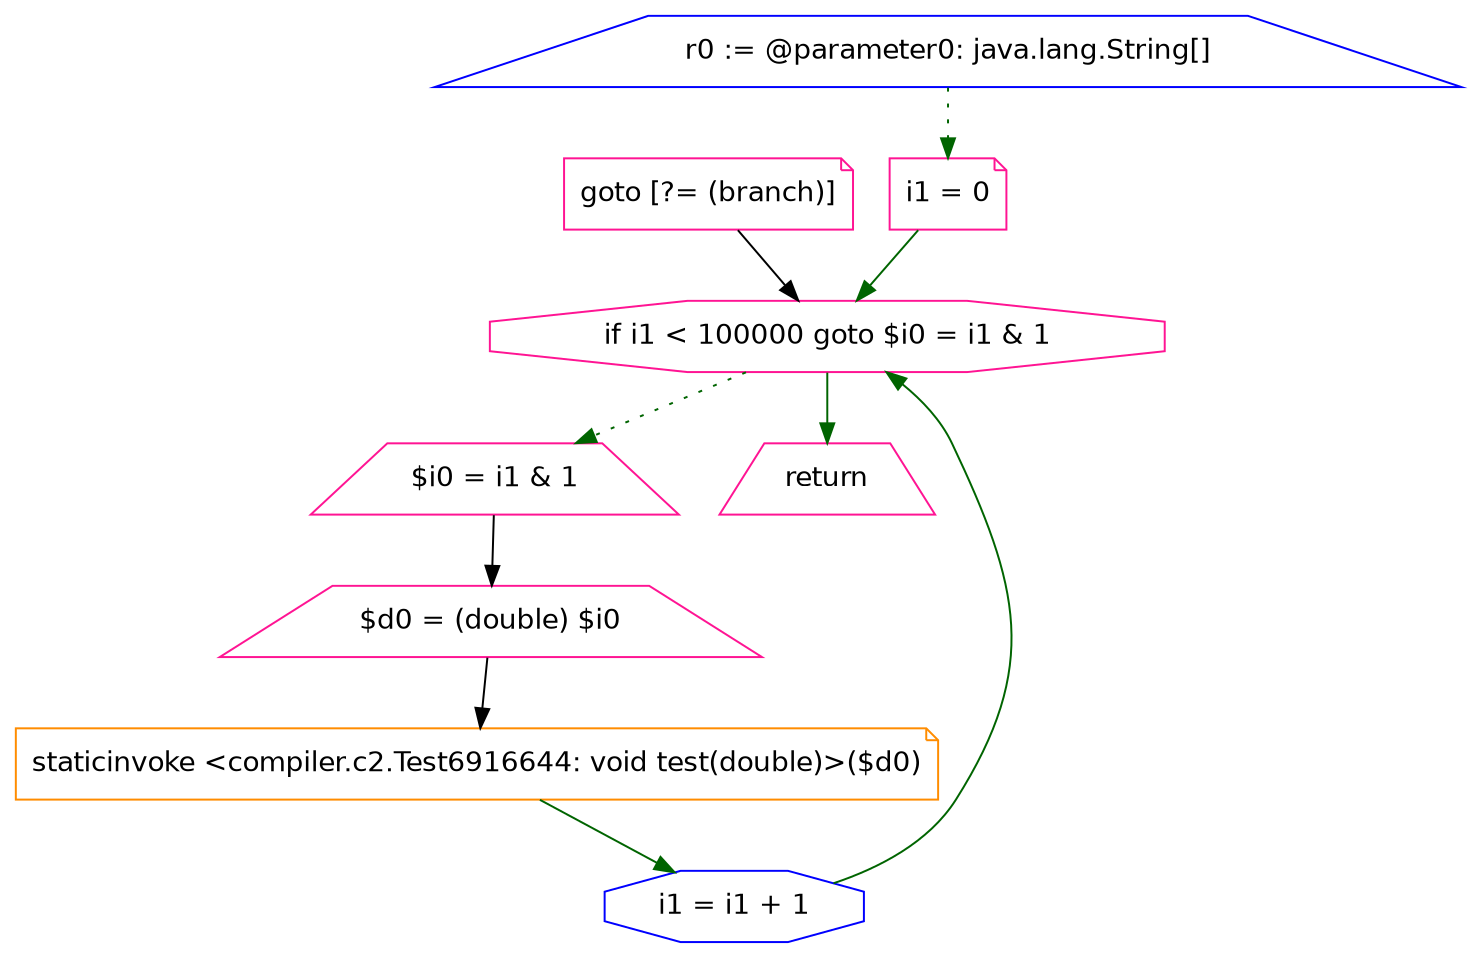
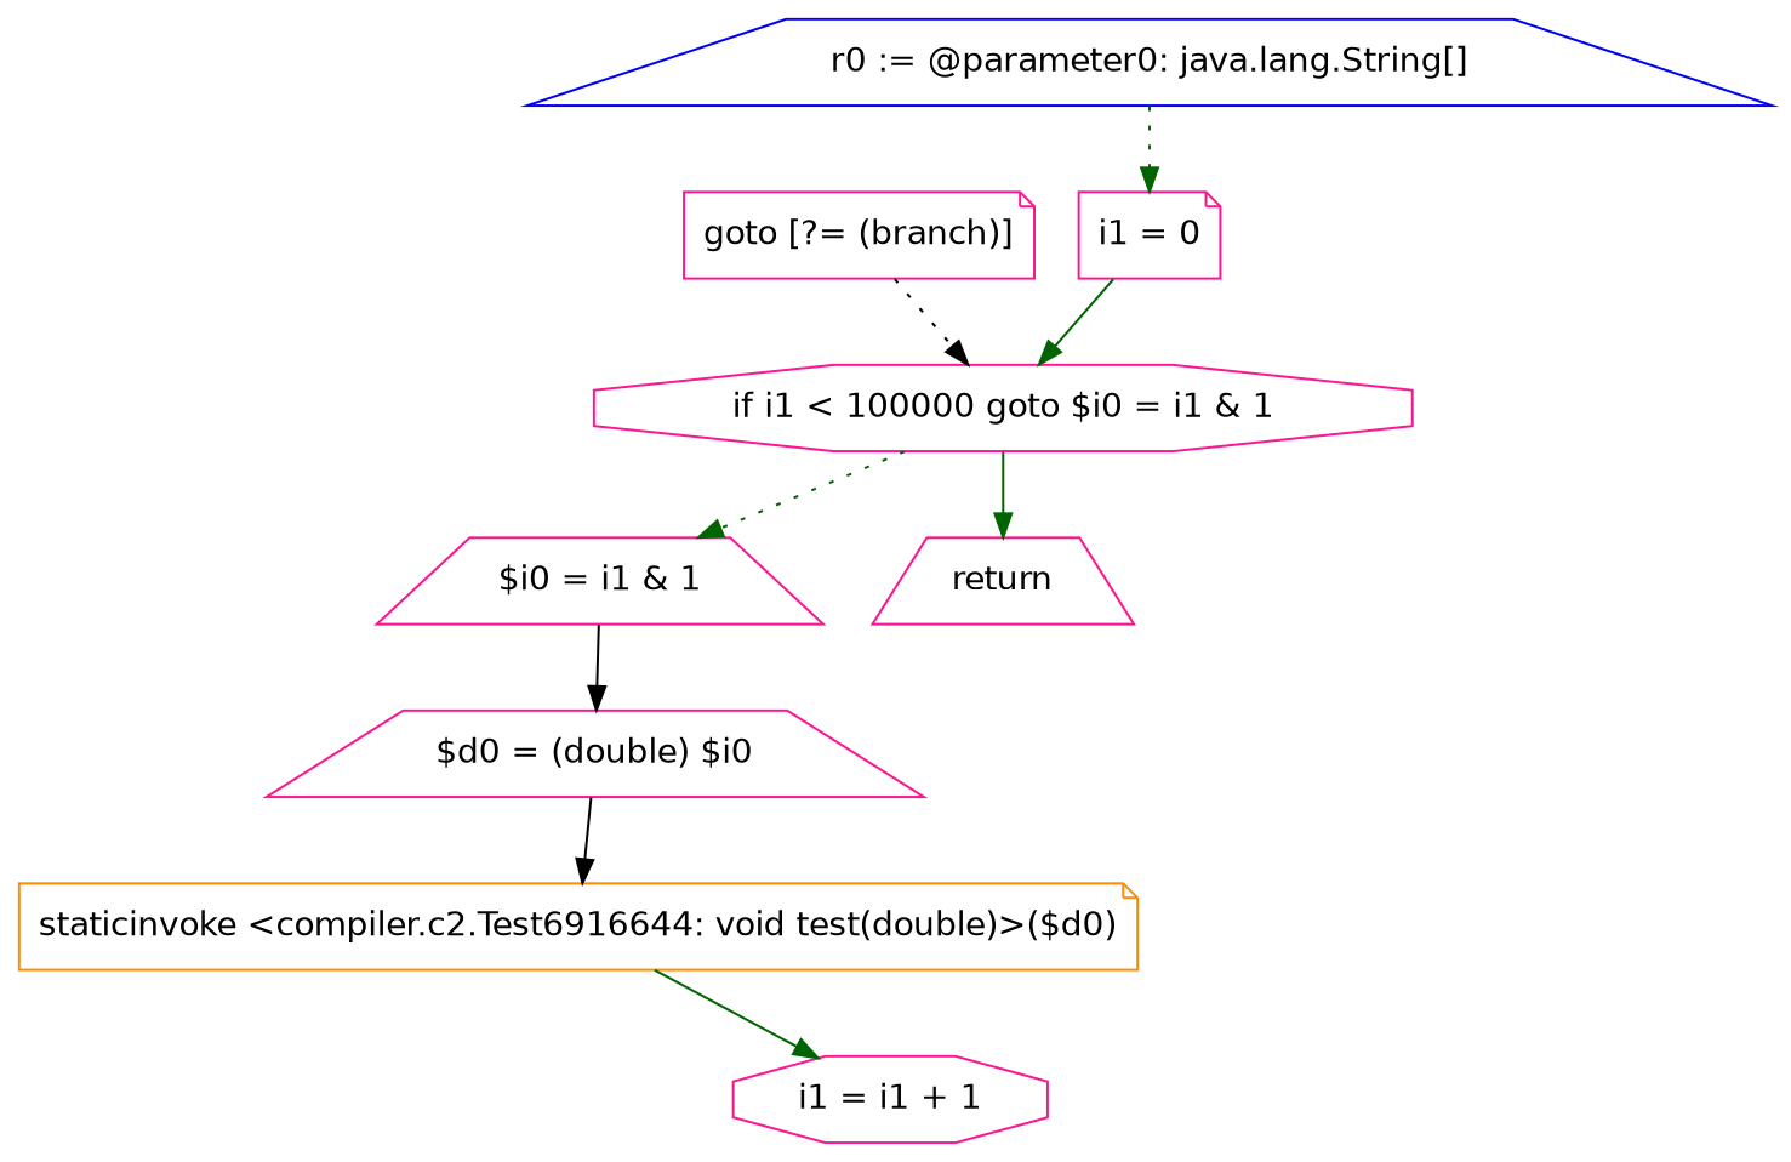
  digraph {
    fontname="DejaVu Sans"
    node [color=deeppink fontname="DejaVu Sans" shape=trapezium]
    edge [color=darkgreen fontname="DejaVu Sans" style=solid]
    "i1 = 0" [shape=note]
    "r0 := @parameter0: java.lang.String[]" [color=blue]
    "if i1 < 100000 goto $i0 = i1 & 1" [shape=octagon]
    "goto [?= (branch)]" [shape=note]
    "$i0 = i1 & 1"
    return
    "$d0 = (double) $i0"
    "staticinvoke <compiler.c2.Test6916644: void test(double)>($d0)" [color=darkorange shape=note]
-   "i1 = i1 + 1" [color=blue shape=octagon]
+   "i1 = i1 + 1" [shape=octagon]
    "i1 = 0" -> "if i1 < 100000 goto $i0 = i1 & 1"
    "r0 := @parameter0: java.lang.String[]" -> "i1 = 0" [style=dotted]
    "if i1 < 100000 goto $i0 = i1 & 1" -> "$i0 = i1 & 1" [style=dotted]
    "if i1 < 100000 goto $i0 = i1 & 1" -> return
-   "goto [?= (branch)]" -> "if i1 < 100000 goto $i0 = i1 & 1" [color=black]
+   "goto [?= (branch)]" -> "if i1 < 100000 goto $i0 = i1 & 1" [color=black style=dotted]
    "$i0 = i1 & 1" -> "$d0 = (double) $i0" [color=black]
    "$d0 = (double) $i0" -> "staticinvoke <compiler.c2.Test6916644: void test(double)>($d0)" [color=black]
    "staticinvoke <compiler.c2.Test6916644: void test(double)>($d0)" -> "i1 = i1 + 1"
-   "i1 = i1 + 1" -> "if i1 < 100000 goto $i0 = i1 & 1"
  }
